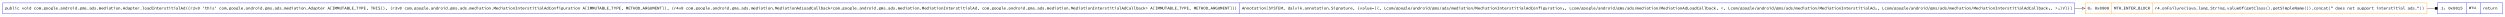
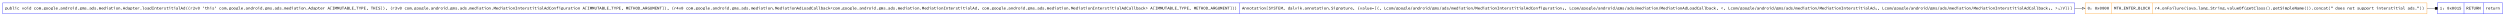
  digraph {
    rankdir=LR
    fontname="Source Code Pro"
    node [shape=record color=blue fontname="Source Code Pro"]
    edge [fontname="Source Code Pro"]
    n1 [label="{0\:\ 0x0000|MTH_ENTER_BLOCK\l|r4.onFailure(java.lang.String.valueOf(getClass().getSimpleName()).concat(\" does not support interstitial ads.\"))\l}" color=darkorange]
-   n2 [label="{1\:\ 0x0015|MTH\l|return\l}"]
+   n2 [label="{1\:\ 0x0015|RETURN\l|return\l}"]
    n3 [label="{public void com.google.android.gms.ads.mediation.Adapter.loadInterstitialAd((r2v0 'this' com.google.android.gms.ads.mediation.Adapter A[IMMUTABLE_TYPE, THIS]), (r3v0 com.google.android.gms.ads.mediation.MediationInterstitialAdConfiguration A[IMMUTABLE_TYPE, METHOD_ARGUMENT]), (r4v0 com.google.android.gms.ads.mediation.MediationAdLoadCallback\<com.google.android.gms.ads.mediation.MediationInterstitialAd, com.google.android.gms.ads.mediation.MediationInterstitialAdCallback\> A[IMMUTABLE_TYPE, METHOD_ARGUMENT]))  | Annotation[SYSTEM, dalvik.annotation.Signature, \{value=[(, Lcom\/google\/android\/gms\/ads\/mediation\/MediationInterstitialAdConfiguration;, Lcom\/google\/android\/gms\/ads\/mediation\/MediationAdLoadCallback, \<, Lcom\/google\/android\/gms\/ads\/mediation\/MediationInterstitialAd;, Lcom\/google\/android\/gms\/ads\/mediation\/MediationInterstitialAdCallback;, \>;)V]\}]\l}"]
    n1 -> n2 [arrowhead=box]
    n3 -> n1 [arrowhead=onormal]
  }
